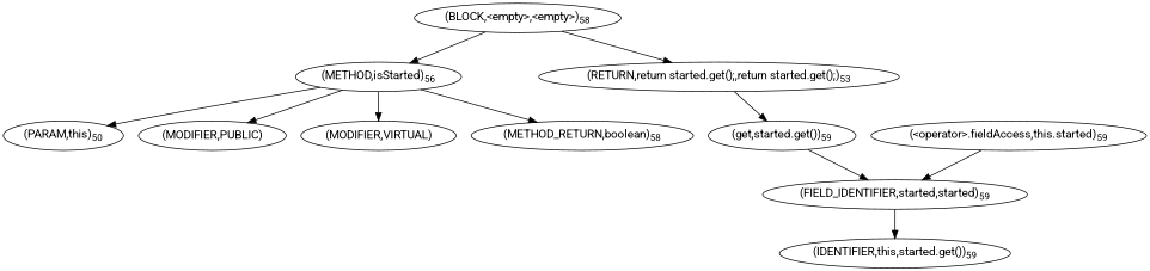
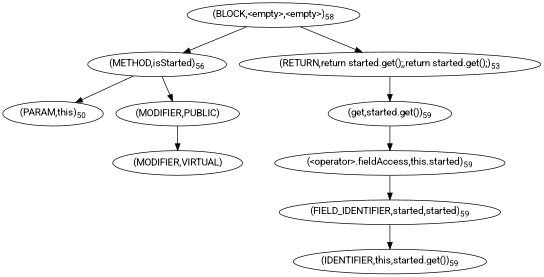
  digraph {
    fontname=Roboto
    node [fontname=Roboto]
    edge [fontname=Roboto]
    n1 [label=<(METHOD,isStarted)<SUB>56</SUB>>]
    n2 [label=<(PARAM,this)<SUB>50</SUB>>]
    n3 [label=<(MODIFIER,PUBLIC)>]
    n4 [label=<(MODIFIER,VIRTUAL)>]
-   n5 [label=<(METHOD_RETURN,boolean)<SUB>58</SUB>>]
    n6 [label=<(BLOCK,&lt;empty&gt;,&lt;empty&gt;)<SUB>58</SUB>>]
    n7 [label=<(RETURN,return started.get();,return started.get();)<SUB>53</SUB>>]
    n8 [label=<(get,started.get())<SUB>59</SUB>>]
    n9 [label=<(&lt;operator&gt;.fieldAccess,this.started)<SUB>59</SUB>>]
    n10 [label=<(FIELD_IDENTIFIER,started,started)<SUB>59</SUB>>]
    n11 [label=<(IDENTIFIER,this,started.get())<SUB>59</SUB>>]
    n1 -> n2
    n1 -> n3
-   n1 -> n4
-   n1 -> n5
+   n3 -> n4
    n6 -> n1
    n6 -> n7
    n7 -> n8
-   n8 -> n10
+   n8 -> n9
    n9 -> n10
    n10 -> n11
  }
